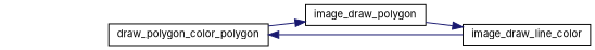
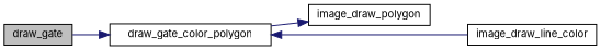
  digraph {
    fontname=Inter
    rankdir=LR
    node [color=black fillcolor=white fontname=Inter fontsize=10 shape=record style=filled]
    edge [color=midnightblue fontname=Inter fontsize=10 labelfontname=FreeSans labelfontsize=10 style=solid]
-   n2 [height=0.2 label=draw_polygon_color_polygon width=0.4]
+   n1 [fillcolor=grey75 fontcolor=black height=0.2 label=draw_gate width=0.4]
+   n2 [height=0.2 label=draw_gate_color_polygon width=0.4]
    n3 [height=0.2 label=image_draw_polygon width=0.4]
    n4 [height=0.2 label=image_draw_line_color width=0.4]
+   n1 -> n2
    n2 -> n3
-   n3 -> n4
    n4 -> n2
  }
